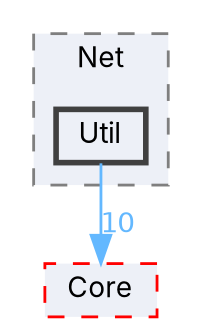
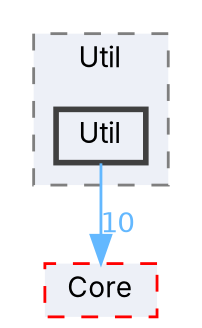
  digraph {
    compound=true
    fontname=Inter
    node [fillcolor="#edf0f7" fontname=Inter fontsize=10 shape=box]
    n1 [color=grey25 height=0.2 label=Util style="filled,bold" width=0.4]
    n2 [color=red height=0.2 label=Core style="filled,dashed" width=0.4]
    subgraph cluster_1 {
      bgcolor="#edf0f7"
      fontsize=10
-     label=Net
+     label=Util
      pencolor=grey50
      style="filled,dashed"
      n1
    }
    n1 -> n2 [color=steelblue1 fontcolor=steelblue1 fontname=Inter fontsize=10 headlabel=10 labeldistance=1.5 labelfontname=Helvetica labelfontsize=10]
  }
